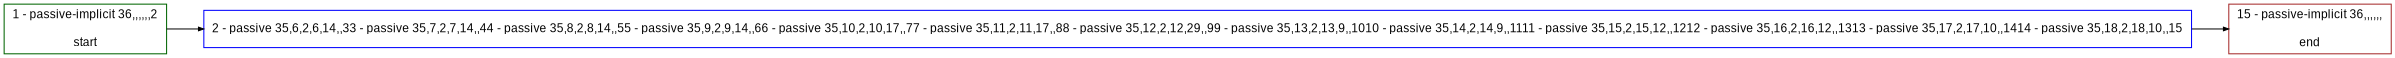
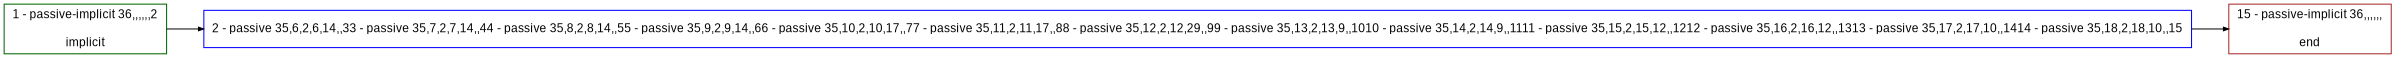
  digraph {
    bgcolor=white
    compound=true
    fillcolor="#FFFFCC"
    fontname=Arial
    fontsize=12
    pack=true
    packmode=clust
    style="rounded,filled"
    rankdir=LR
    node [compound=true fillcolor="#ffffff" fixedsize=false fontname=Arial fontsize=12 node_initialized=no shape=box style=filled]
    edge [arrowhead=normal arrowsize=0.5 arrowtail=none color="#000000" compound=true dir=forward fontcolor=black fontname=Arial fontsize=12]
    n1 [color="#0000ff" label="2 - passive 35,6,2,6,14,,33 - passive 35,7,2,7,14,,44 - passive 35,8,2,8,14,,55 - passive 35,9,2,9,14,,66 - passive 35,10,2,10,17,,77 - passive 35,11,2,11,17,,88 - passive 35,12,2,12,29,,99 - passive 35,13,2,13,9,,1010 - passive 35,14,2,14,9,,1111 - passive 35,15,2,15,12,,1212 - passive 35,16,2,16,12,,1313 - passive 35,17,2,17,10,,1414 - passive 35,18,2,18,10,,15"]
    n2 [color="#a52a2a" label="15 - passive-implicit 36,,,,,,\n\nend"]
-   n3 [color="#006400" label="1 - passive-implicit 36,,,,,,2\n\nstart"]
+   n3 [color="#006400" label="1 - passive-implicit 36,,,,,,2\n\nimplicit"]
    n1 -> n2
    n3 -> n1
  }
